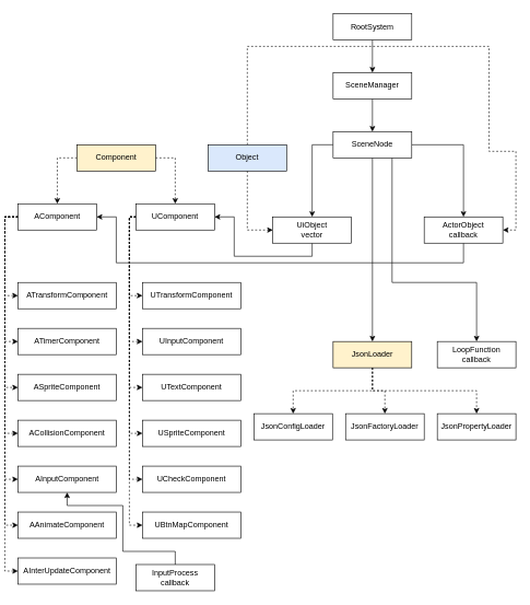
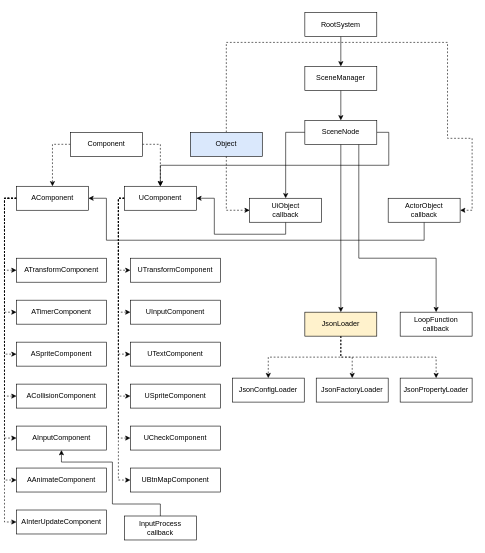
  <mxCell id="0" />
  <mxCell id="1" parent="0" />
  <mxCell id="2" value="" style="edgeStyle=orthogonalEdgeStyle;rounded=0;orthogonalLoop=1;jettySize=auto;html=1;" parent="1" source="3" target="8" edge="1"><mxGeometry relative="1" as="geometry" /></mxCell>
  <mxCell id="3" value="RootSystem" style="rounded=0;whiteSpace=wrap;html=1;" parent="1" vertex="1"><mxGeometry x="501" y="20" width="120" height="40" as="geometry" /></mxCell>
  <mxCell id="4" value="" style="edgeStyle=orthogonalEdgeStyle;rounded=0;orthogonalLoop=1;jettySize=auto;html=1;exitX=0;exitY=0.5;exitDx=0;exitDy=0;" parent="1" source="36" target="13" edge="1"><mxGeometry relative="1" as="geometry" /></mxCell>
- <mxCell id="5" value="" style="edgeStyle=orthogonalEdgeStyle;rounded=0;orthogonalLoop=1;jettySize=auto;html=1;exitX=1;exitY=0.5;exitDx=0;exitDy=0;" parent="1" source="36" target="15" edge="1"><mxGeometry relative="1" as="geometry" /></mxCell>
+ <mxCell id="5" value="" style="edgeStyle=orthogonalEdgeStyle;rounded=0;orthogonalLoop=1;jettySize=auto;html=1;exitX=1;exitY=0.5;exitDx=0;exitDy=0;" parent="1" source="36" target="34" edge="1"><mxGeometry relative="1" as="geometry" /></mxCell>
  <mxCell id="6" style="edgeStyle=orthogonalEdgeStyle;rounded=0;orthogonalLoop=1;jettySize=auto;html=1;entryX=0.5;entryY=0;entryDx=0;entryDy=0;exitX=0.75;exitY=1;exitDx=0;exitDy=0;" parent="1" source="36" target="16" edge="1"><mxGeometry relative="1" as="geometry"><mxPoint x="563" y="320" as="targetPoint" /><Array as="points"><mxPoint x="591" y="430" /><mxPoint x="720" y="430" /></Array></mxGeometry></mxCell>
  <mxCell id="7" style="edgeStyle=orthogonalEdgeStyle;rounded=0;orthogonalLoop=1;jettySize=auto;html=1;exitX=0.5;exitY=1;exitDx=0;exitDy=0;entryX=0.5;entryY=0;entryDx=0;entryDy=0;" parent="1" source="8" target="36" edge="1"><mxGeometry relative="1" as="geometry" /></mxCell>
  <mxCell id="8" value="SceneManager" style="rounded=0;whiteSpace=wrap;html=1;" parent="1" vertex="1"><mxGeometry x="501" y="110" width="120" height="40" as="geometry" /></mxCell>
  <mxCell id="9" style="edgeStyle=orthogonalEdgeStyle;rounded=0;orthogonalLoop=1;jettySize=auto;html=1;entryX=0;entryY=0.5;entryDx=0;entryDy=0;dashed=1;" parent="1" source="11" target="13" edge="1"><mxGeometry relative="1" as="geometry" /></mxCell>
  <mxCell id="10" style="edgeStyle=orthogonalEdgeStyle;rounded=0;orthogonalLoop=1;jettySize=auto;html=1;entryX=1;entryY=0.5;entryDx=0;entryDy=0;dashed=1;" parent="1" source="11" target="15" edge="1"><mxGeometry relative="1" as="geometry"><Array as="points"><mxPoint x="370" y="70" /><mxPoint x="739" y="70" /><mxPoint x="739" y="230" /><mxPoint x="780" y="230" /><mxPoint x="780" y="350" /></Array></mxGeometry></mxCell>
  <mxCell id="11" value="Object" style="rounded=0;whiteSpace=wrap;html=1;fillColor=#dae8fc;" parent="1" vertex="1"><mxGeometry x="310" y="220" width="120" height="40" as="geometry" /></mxCell>
  <mxCell id="12" style="edgeStyle=orthogonalEdgeStyle;rounded=0;orthogonalLoop=1;jettySize=auto;html=1;exitX=0.5;exitY=1;exitDx=0;exitDy=0;entryX=1;entryY=0.5;entryDx=0;entryDy=0;" parent="1" source="13" target="34" edge="1"><mxGeometry relative="1" as="geometry"><Array as="points"><mxPoint x="469" y="390" /><mxPoint x="350" y="390" /><mxPoint x="350" y="330" /></Array></mxGeometry></mxCell>
- <mxCell id="13" value="UiObject&lt;br&gt;vector" style="rounded=0;whiteSpace=wrap;html=1;" parent="1" vertex="1"><mxGeometry x="409" y="330" width="120" height="40" as="geometry" /></mxCell>
+ <mxCell id="13" value="UiObject&lt;br&gt;callback" style="rounded=0;whiteSpace=wrap;html=1;" parent="1" vertex="1"><mxGeometry x="409" y="330" width="120" height="40" as="geometry" /></mxCell>
  <mxCell id="14" style="edgeStyle=orthogonalEdgeStyle;rounded=0;orthogonalLoop=1;jettySize=auto;html=1;exitX=0.5;exitY=1;exitDx=0;exitDy=0;entryX=1;entryY=0.5;entryDx=0;entryDy=0;" parent="1" source="15" target="27" edge="1"><mxGeometry relative="1" as="geometry"><Array as="points"><mxPoint x="700" y="400" /><mxPoint x="170" y="400" /><mxPoint x="170" y="330" /></Array></mxGeometry></mxCell>
  <mxCell id="15" value="ActorObject&lt;br&gt;callback" style="rounded=0;whiteSpace=wrap;html=1;" parent="1" vertex="1"><mxGeometry x="640" y="330" width="120" height="40" as="geometry" /></mxCell>
  <mxCell id="16" value="LoopFunction&lt;br&gt;callback" style="rounded=0;whiteSpace=wrap;html=1;" parent="1" vertex="1"><mxGeometry x="660" y="520" width="120" height="40" as="geometry" /></mxCell>
  <mxCell id="17" style="edgeStyle=orthogonalEdgeStyle;rounded=0;orthogonalLoop=1;jettySize=auto;html=1;entryX=0.5;entryY=0;entryDx=0;entryDy=0;dashed=1;exitX=0;exitY=0.5;exitDx=0;exitDy=0;" parent="1" source="19" target="27" edge="1"><mxGeometry relative="1" as="geometry" /></mxCell>
  <mxCell id="18" style="edgeStyle=orthogonalEdgeStyle;rounded=0;orthogonalLoop=1;jettySize=auto;html=1;exitX=1;exitY=0.5;exitDx=0;exitDy=0;entryX=0.5;entryY=0;entryDx=0;entryDy=0;dashed=1;" parent="1" source="19" target="34" edge="1"><mxGeometry relative="1" as="geometry" /></mxCell>
- <mxCell id="19" value="Component" style="rounded=0;whiteSpace=wrap;html=1;fillColor=#fff2cc;" parent="1" vertex="1"><mxGeometry x="110" y="220" width="120" height="40" as="geometry" /></mxCell>
+ <mxCell id="19" value="Component" style="rounded=0;whiteSpace=wrap;html=1;" parent="1" vertex="1"><mxGeometry x="110" y="220" width="120" height="40" as="geometry" /></mxCell>
  <mxCell id="20" style="edgeStyle=orthogonalEdgeStyle;rounded=0;orthogonalLoop=1;jettySize=auto;html=1;entryX=0;entryY=0.5;entryDx=0;entryDy=0;exitX=0;exitY=0.5;exitDx=0;exitDy=0;dashed=1;" parent="1" source="27" target="37" edge="1"><mxGeometry relative="1" as="geometry" /></mxCell>
  <mxCell id="21" style="edgeStyle=orthogonalEdgeStyle;rounded=0;orthogonalLoop=1;jettySize=auto;html=1;exitX=0;exitY=0.5;exitDx=0;exitDy=0;entryX=0;entryY=0.5;entryDx=0;entryDy=0;dashed=1;" parent="1" source="27" target="38" edge="1"><mxGeometry relative="1" as="geometry" /></mxCell>
  <mxCell id="22" style="edgeStyle=orthogonalEdgeStyle;rounded=0;orthogonalLoop=1;jettySize=auto;html=1;exitX=0;exitY=0.5;exitDx=0;exitDy=0;entryX=0;entryY=0.5;entryDx=0;entryDy=0;dashed=1;" parent="1" source="27" target="39" edge="1"><mxGeometry relative="1" as="geometry" /></mxCell>
  <mxCell id="23" style="edgeStyle=orthogonalEdgeStyle;rounded=0;orthogonalLoop=1;jettySize=auto;html=1;exitX=0;exitY=0.5;exitDx=0;exitDy=0;entryX=0;entryY=0.5;entryDx=0;entryDy=0;dashed=1;" parent="1" source="27" target="40" edge="1"><mxGeometry relative="1" as="geometry" /></mxCell>
  <mxCell id="24" style="edgeStyle=orthogonalEdgeStyle;rounded=0;orthogonalLoop=1;jettySize=auto;html=1;exitX=0;exitY=0.5;exitDx=0;exitDy=0;entryX=0;entryY=0.5;entryDx=0;entryDy=0;dashed=1;" parent="1" source="27" target="41" edge="1"><mxGeometry relative="1" as="geometry" /></mxCell>
  <mxCell id="25" style="edgeStyle=orthogonalEdgeStyle;rounded=0;orthogonalLoop=1;jettySize=auto;html=1;exitX=0;exitY=0.5;exitDx=0;exitDy=0;entryX=0;entryY=0.5;entryDx=0;entryDy=0;dashed=1;" parent="1" source="27" target="42" edge="1"><mxGeometry relative="1" as="geometry" /></mxCell>
  <mxCell id="26" style="edgeStyle=orthogonalEdgeStyle;rounded=0;orthogonalLoop=1;jettySize=auto;html=1;exitX=0;exitY=0.5;exitDx=0;exitDy=0;entryX=0;entryY=0.5;entryDx=0;entryDy=0;dashed=1;" parent="1" source="27" target="43" edge="1"><mxGeometry relative="1" as="geometry" /></mxCell>
  <mxCell id="27" value="AComponent" style="rounded=0;whiteSpace=wrap;html=1;" parent="1" vertex="1"><mxGeometry x="20" y="310" width="120" height="40" as="geometry" /></mxCell>
  <mxCell id="28" style="edgeStyle=orthogonalEdgeStyle;rounded=0;orthogonalLoop=1;jettySize=auto;html=1;exitX=0;exitY=0.5;exitDx=0;exitDy=0;entryX=0;entryY=0.5;entryDx=0;entryDy=0;dashed=1;" parent="1" source="34" target="44" edge="1"><mxGeometry relative="1" as="geometry"><Array as="points"><mxPoint x="190" y="330" /><mxPoint x="190" y="450" /></Array></mxGeometry></mxCell>
  <mxCell id="29" style="edgeStyle=orthogonalEdgeStyle;rounded=0;orthogonalLoop=1;jettySize=auto;html=1;exitX=0;exitY=0.5;exitDx=0;exitDy=0;entryX=0;entryY=0.5;entryDx=0;entryDy=0;dashed=1;" parent="1" source="34" target="45" edge="1"><mxGeometry relative="1" as="geometry"><Array as="points"><mxPoint x="190" y="330" /><mxPoint x="190" y="520" /></Array></mxGeometry></mxCell>
  <mxCell id="30" style="edgeStyle=orthogonalEdgeStyle;rounded=0;orthogonalLoop=1;jettySize=auto;html=1;exitX=0;exitY=0.5;exitDx=0;exitDy=0;entryX=0;entryY=0.5;entryDx=0;entryDy=0;dashed=1;" parent="1" source="34" target="46" edge="1"><mxGeometry relative="1" as="geometry"><Array as="points"><mxPoint x="190" y="330" /><mxPoint x="190" y="590" /></Array></mxGeometry></mxCell>
  <mxCell id="31" style="edgeStyle=orthogonalEdgeStyle;rounded=0;orthogonalLoop=1;jettySize=auto;html=1;exitX=0;exitY=0.5;exitDx=0;exitDy=0;entryX=0;entryY=0.5;entryDx=0;entryDy=0;dashed=1;" parent="1" source="34" target="49" edge="1"><mxGeometry relative="1" as="geometry"><Array as="points"><mxPoint x="190" y="330" /><mxPoint x="190" y="800" /></Array></mxGeometry></mxCell>
  <mxCell id="32" style="edgeStyle=orthogonalEdgeStyle;rounded=0;orthogonalLoop=1;jettySize=auto;html=1;exitX=0;exitY=0.5;exitDx=0;exitDy=0;entryX=0;entryY=0.5;entryDx=0;entryDy=0;dashed=1;" parent="1" source="34" target="48" edge="1"><mxGeometry relative="1" as="geometry"><Array as="points"><mxPoint x="190" y="330" /><mxPoint x="190" y="730" /></Array></mxGeometry></mxCell>
  <mxCell id="33" style="edgeStyle=orthogonalEdgeStyle;rounded=0;orthogonalLoop=1;jettySize=auto;html=1;exitX=0;exitY=0.5;exitDx=0;exitDy=0;entryX=0;entryY=0.5;entryDx=0;entryDy=0;dashed=1;" parent="1" source="34" target="47" edge="1"><mxGeometry relative="1" as="geometry"><Array as="points"><mxPoint x="190" y="330" /><mxPoint x="190" y="660" /></Array></mxGeometry></mxCell>
  <mxCell id="34" value="UComponent" style="rounded=0;whiteSpace=wrap;html=1;" parent="1" vertex="1"><mxGeometry x="200" y="310" width="120" height="40" as="geometry" /></mxCell>
  <mxCell id="35" style="edgeStyle=orthogonalEdgeStyle;rounded=0;orthogonalLoop=1;jettySize=auto;html=1;exitX=0.5;exitY=1;exitDx=0;exitDy=0;entryX=0.5;entryY=0;entryDx=0;entryDy=0;" parent="1" source="36" target="53" edge="1"><mxGeometry relative="1" as="geometry" /></mxCell>
  <mxCell id="36" value="SceneNode" style="rounded=0;whiteSpace=wrap;html=1;" parent="1" vertex="1"><mxGeometry x="501" y="200" width="120" height="40" as="geometry" /></mxCell>
  <mxCell id="37" value="ATransformComponent" style="rounded=0;whiteSpace=wrap;html=1;" parent="1" vertex="1"><mxGeometry x="20" y="430" width="150" height="40" as="geometry" /></mxCell>
  <mxCell id="38" value="ATimerComponent" style="rounded=0;whiteSpace=wrap;html=1;" parent="1" vertex="1"><mxGeometry x="20" y="500" width="150" height="40" as="geometry" /></mxCell>
  <mxCell id="39" value="ASpriteComponent" style="rounded=0;whiteSpace=wrap;html=1;" parent="1" vertex="1"><mxGeometry x="20" y="570" width="150" height="40" as="geometry" /></mxCell>
  <mxCell id="40" value="ACollisionComponent" style="rounded=0;whiteSpace=wrap;html=1;" parent="1" vertex="1"><mxGeometry x="20" y="640" width="150" height="40" as="geometry" /></mxCell>
  <mxCell id="41" value="AInputComponent" style="rounded=0;whiteSpace=wrap;html=1;" parent="1" vertex="1"><mxGeometry x="20" y="710" width="150" height="40" as="geometry" /></mxCell>
  <mxCell id="42" value="AAnimateComponent" style="rounded=0;whiteSpace=wrap;html=1;" parent="1" vertex="1"><mxGeometry x="20" y="780" width="150" height="40" as="geometry" /></mxCell>
  <mxCell id="43" value="AInterUpdateComponent" style="rounded=0;whiteSpace=wrap;html=1;" parent="1" vertex="1"><mxGeometry x="20" y="850" width="150" height="40" as="geometry" /></mxCell>
  <mxCell id="44" value="UTransformComponent" style="rounded=0;whiteSpace=wrap;html=1;" parent="1" vertex="1"><mxGeometry x="210" y="430" width="150" height="40" as="geometry" /></mxCell>
  <mxCell id="45" value="UInputComponent" style="rounded=0;whiteSpace=wrap;html=1;" parent="1" vertex="1"><mxGeometry x="210" y="500" width="150" height="40" as="geometry" /></mxCell>
  <mxCell id="46" value="UTextComponent" style="rounded=0;whiteSpace=wrap;html=1;" parent="1" vertex="1"><mxGeometry x="210" y="570" width="150" height="40" as="geometry" /></mxCell>
  <mxCell id="47" value="USpriteComponent" style="rounded=0;whiteSpace=wrap;html=1;" parent="1" vertex="1"><mxGeometry x="210" y="640" width="150" height="40" as="geometry" /></mxCell>
  <mxCell id="48" value="UCheckComponent" style="rounded=0;whiteSpace=wrap;html=1;" parent="1" vertex="1"><mxGeometry x="210" y="710" width="150" height="40" as="geometry" /></mxCell>
  <mxCell id="49" value="UBtnMapComponent" style="rounded=0;whiteSpace=wrap;html=1;" parent="1" vertex="1"><mxGeometry x="210" y="780" width="150" height="40" as="geometry" /></mxCell>
  <mxCell id="50" style="edgeStyle=orthogonalEdgeStyle;rounded=0;orthogonalLoop=1;jettySize=auto;html=1;exitX=0.5;exitY=1;exitDx=0;exitDy=0;entryX=0.5;entryY=0;entryDx=0;entryDy=0;dashed=1;" parent="1" source="53" target="54" edge="1"><mxGeometry relative="1" as="geometry" /></mxCell>
  <mxCell id="51" style="edgeStyle=orthogonalEdgeStyle;rounded=0;orthogonalLoop=1;jettySize=auto;html=1;exitX=0.5;exitY=1;exitDx=0;exitDy=0;entryX=0.5;entryY=0;entryDx=0;entryDy=0;dashed=1;" parent="1" source="53" target="55" edge="1"><mxGeometry relative="1" as="geometry" /></mxCell>
  <mxCell id="52" style="edgeStyle=orthogonalEdgeStyle;rounded=0;orthogonalLoop=1;jettySize=auto;html=1;exitX=0.5;exitY=1;exitDx=0;exitDy=0;entryX=0.5;entryY=0;entryDx=0;entryDy=0;dashed=1;" parent="1" source="53" target="56" edge="1"><mxGeometry relative="1" as="geometry" /></mxCell>
  <mxCell id="53" value="JsonLoader" style="rounded=0;whiteSpace=wrap;html=1;fillColor=#fff2cc;" parent="1" vertex="1"><mxGeometry x="501" y="520" width="120" height="40" as="geometry" /></mxCell>
  <mxCell id="54" value="JsonConfigLoader" style="rounded=0;whiteSpace=wrap;html=1;" parent="1" vertex="1"><mxGeometry x="380" y="630" width="120" height="40" as="geometry" /></mxCell>
  <mxCell id="55" value="JsonFactoryLoader" style="rounded=0;whiteSpace=wrap;html=1;" parent="1" vertex="1"><mxGeometry x="520" y="630" width="120" height="40" as="geometry" /></mxCell>
  <mxCell id="56" value="JsonPropertyLoader" style="rounded=0;whiteSpace=wrap;html=1;" parent="1" vertex="1"><mxGeometry x="660" y="630" width="120" height="40" as="geometry" /></mxCell>
  <mxCell id="57" style="edgeStyle=orthogonalEdgeStyle;rounded=0;orthogonalLoop=1;jettySize=auto;html=1;exitX=0.5;exitY=0;exitDx=0;exitDy=0;entryX=0.5;entryY=1;entryDx=0;entryDy=0;endArrow=classic;endFill=1;" parent="1" source="58" target="41" edge="1"><mxGeometry relative="1" as="geometry"><Array as="points"><mxPoint x="260" y="840" /><mxPoint x="180" y="840" /><mxPoint x="180" y="770" /><mxPoint x="95" y="770" /></Array></mxGeometry></mxCell>
  <mxCell id="58" value="InputProcess&lt;br&gt;callback" style="rounded=0;whiteSpace=wrap;html=1;" parent="1" vertex="1"><mxGeometry x="200" y="860" width="120" height="40" as="geometry" /></mxCell>
